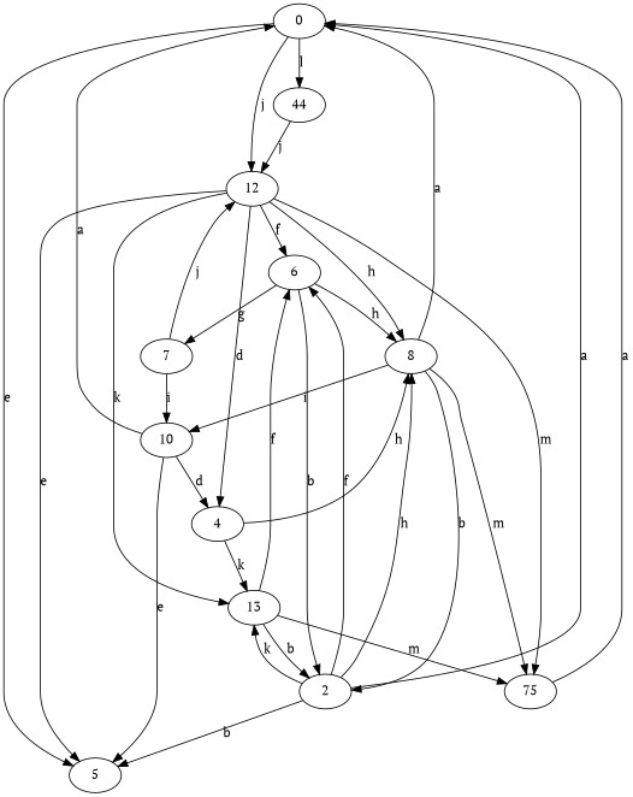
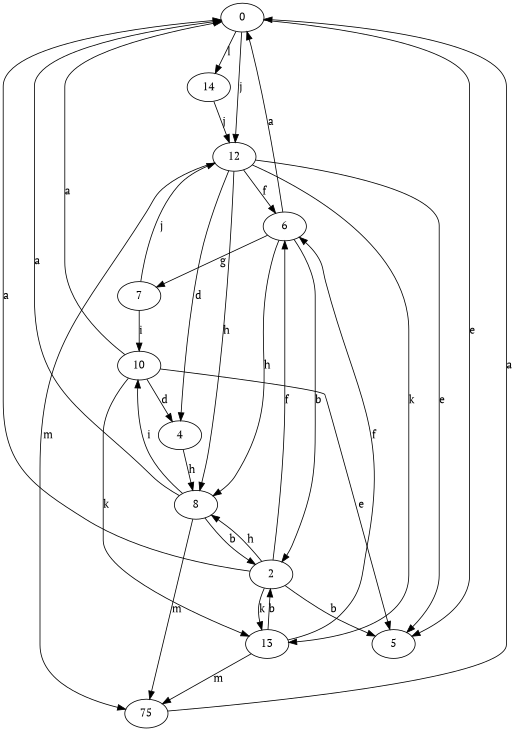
  strict digraph {
    fontname="PT Serif"
    node [fontname="PT Serif"]
    edge [fontname="PT Serif"]
    0
    5
    12
-   14 [label=44]
+   14
    6
    8
    13
    4
    n9 [label=75]
    2
    7
    10
    0 -> 5 [label=e]
    0 -> 12 [label=j]
    0 -> 14 [label=l]
    12 -> 5 [label=e]
    12 -> 6 [label=f]
    12 -> 8 [label=h]
    12 -> 13 [label=k]
    12 -> 4 [label=d]
    12 -> n9 [label=m]
    14 -> 12 [label=j]
+   6 -> 0 [label=a]
    6 -> 8 [label=h]
    6 -> 2 [label=b]
    6 -> 7 [label=g]
    8 -> 0 [label=a]
    8 -> n9 [label=m]
    8 -> 2 [label=b]
    8 -> 10 [label=i]
    13 -> 6 [label=f]
    13 -> n9 [label=m]
    13 -> 2 [label=b]
    4 -> 8 [label=h]
    n9 -> 0 [label=a]
    2 -> 0 [label=a]
    2 -> 5 [label=b]
    2 -> 6 [label=f]
    2 -> 8 [label=h]
    2 -> 13 [label=k]
    7 -> 12 [label=j]
    7 -> 10 [label=i]
    10 -> 0 [label=a]
    10 -> 5 [label=e]
-   4 -> 13 [label=k]
+   10 -> 13 [label=k]
    10 -> 4 [label=d]
  }
